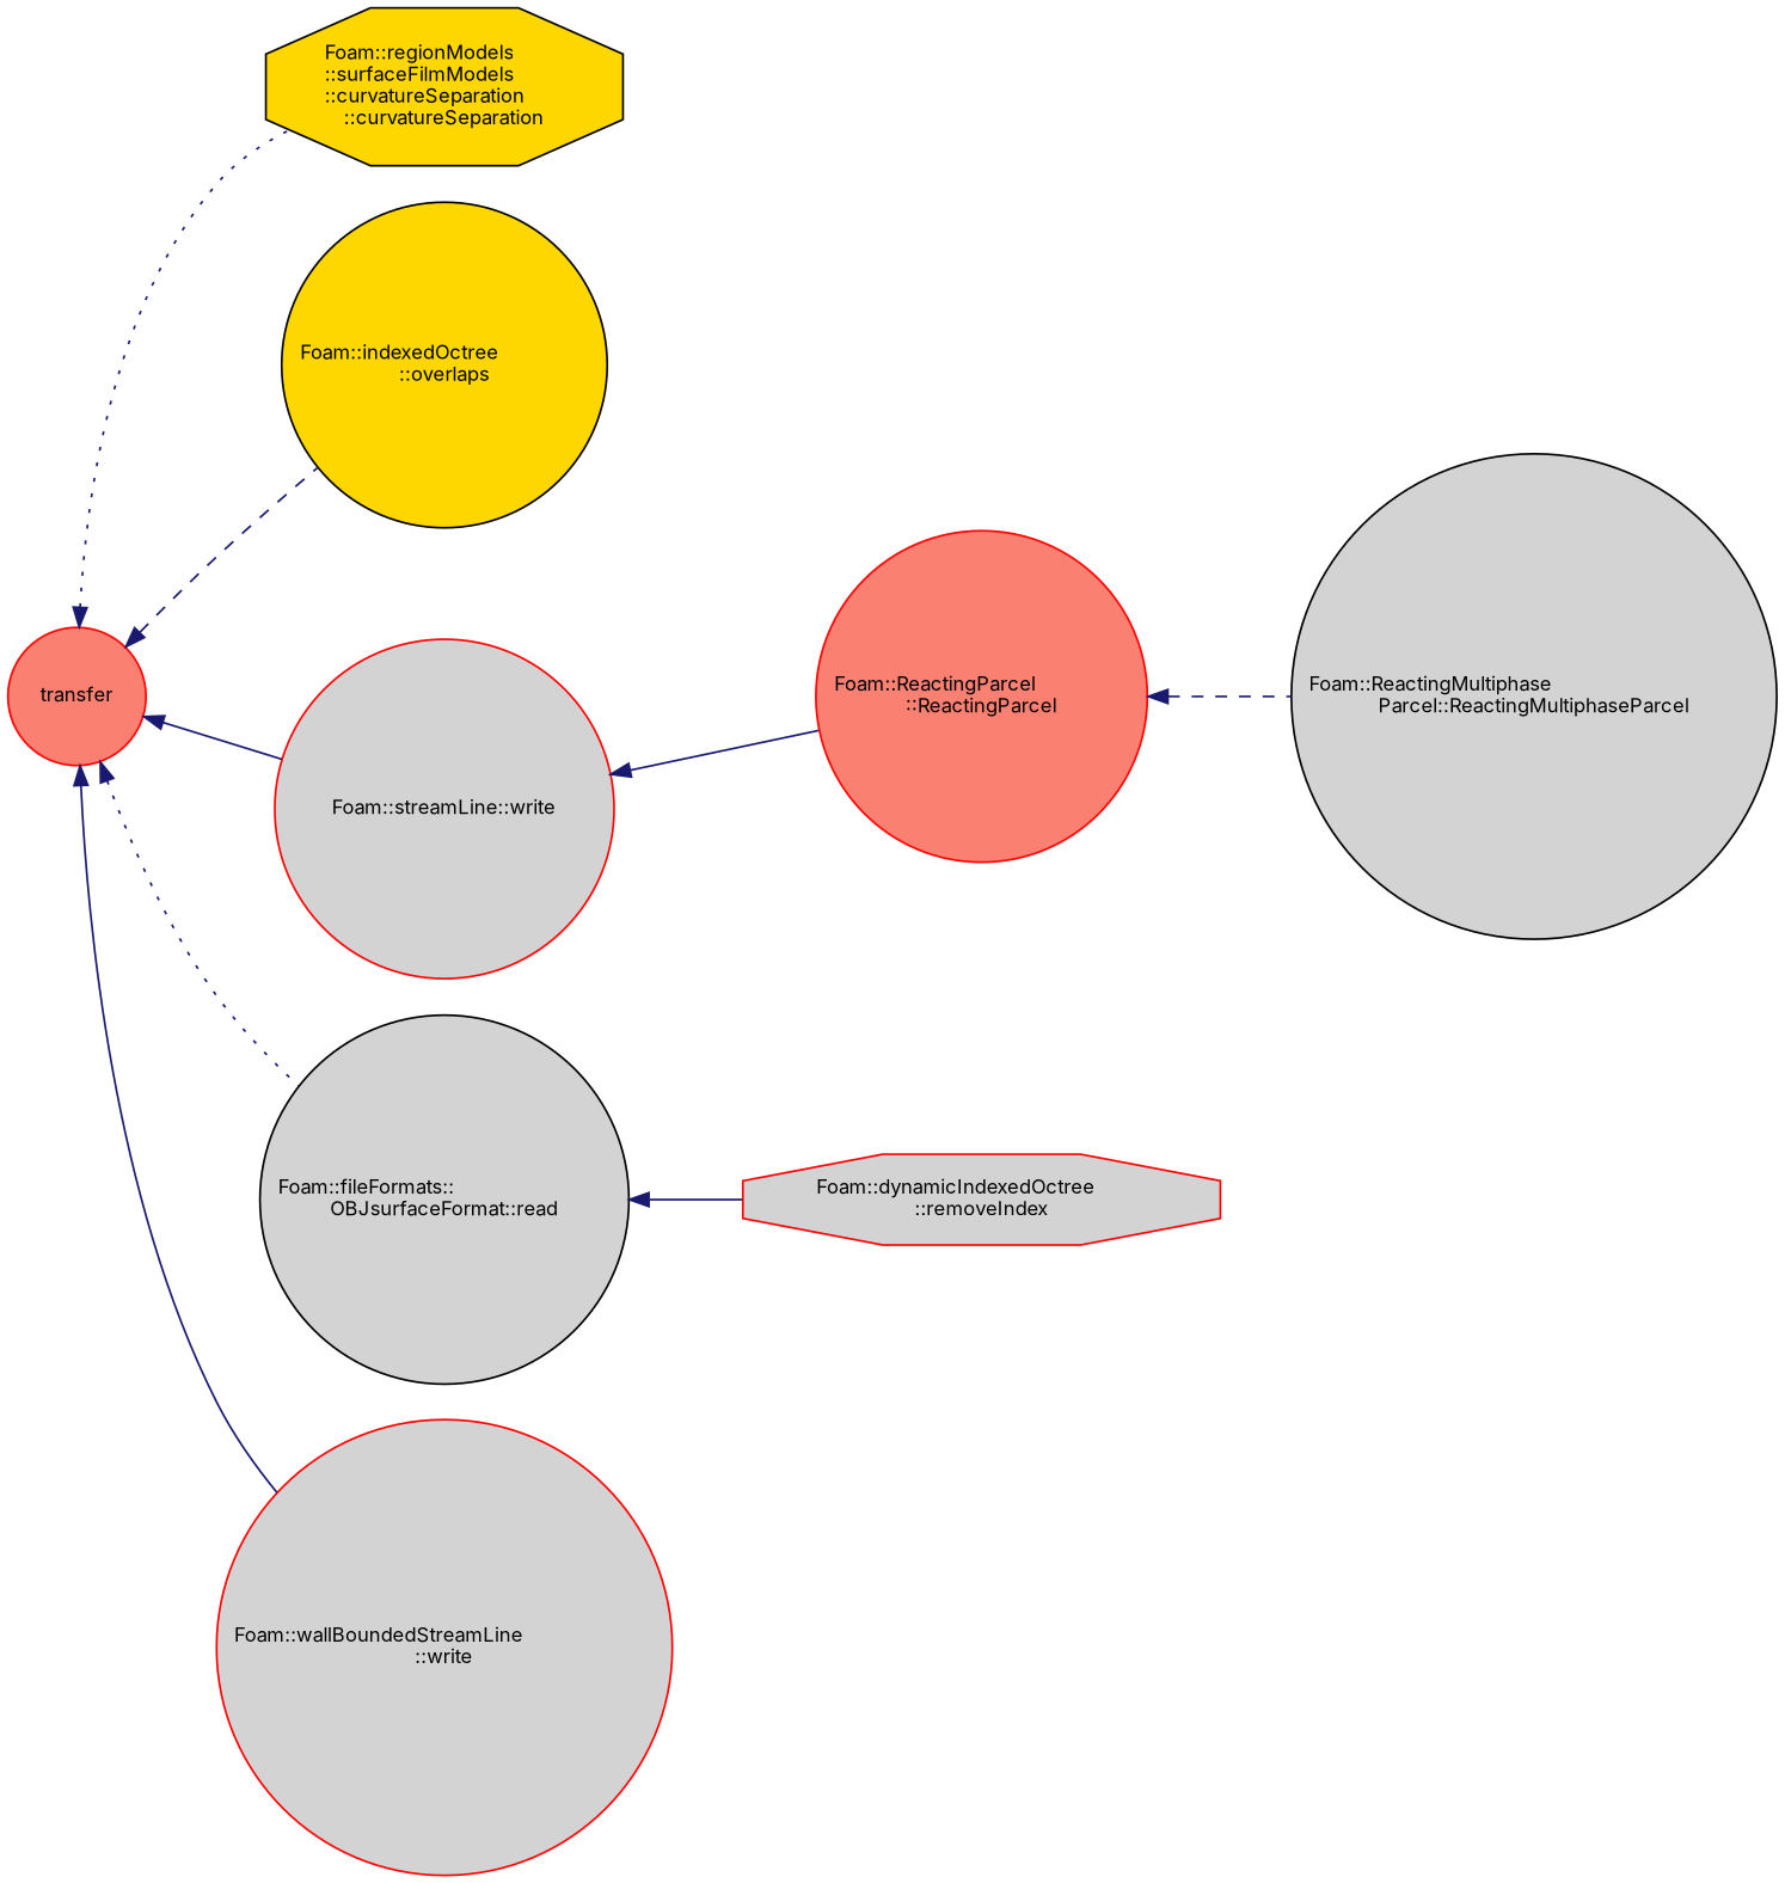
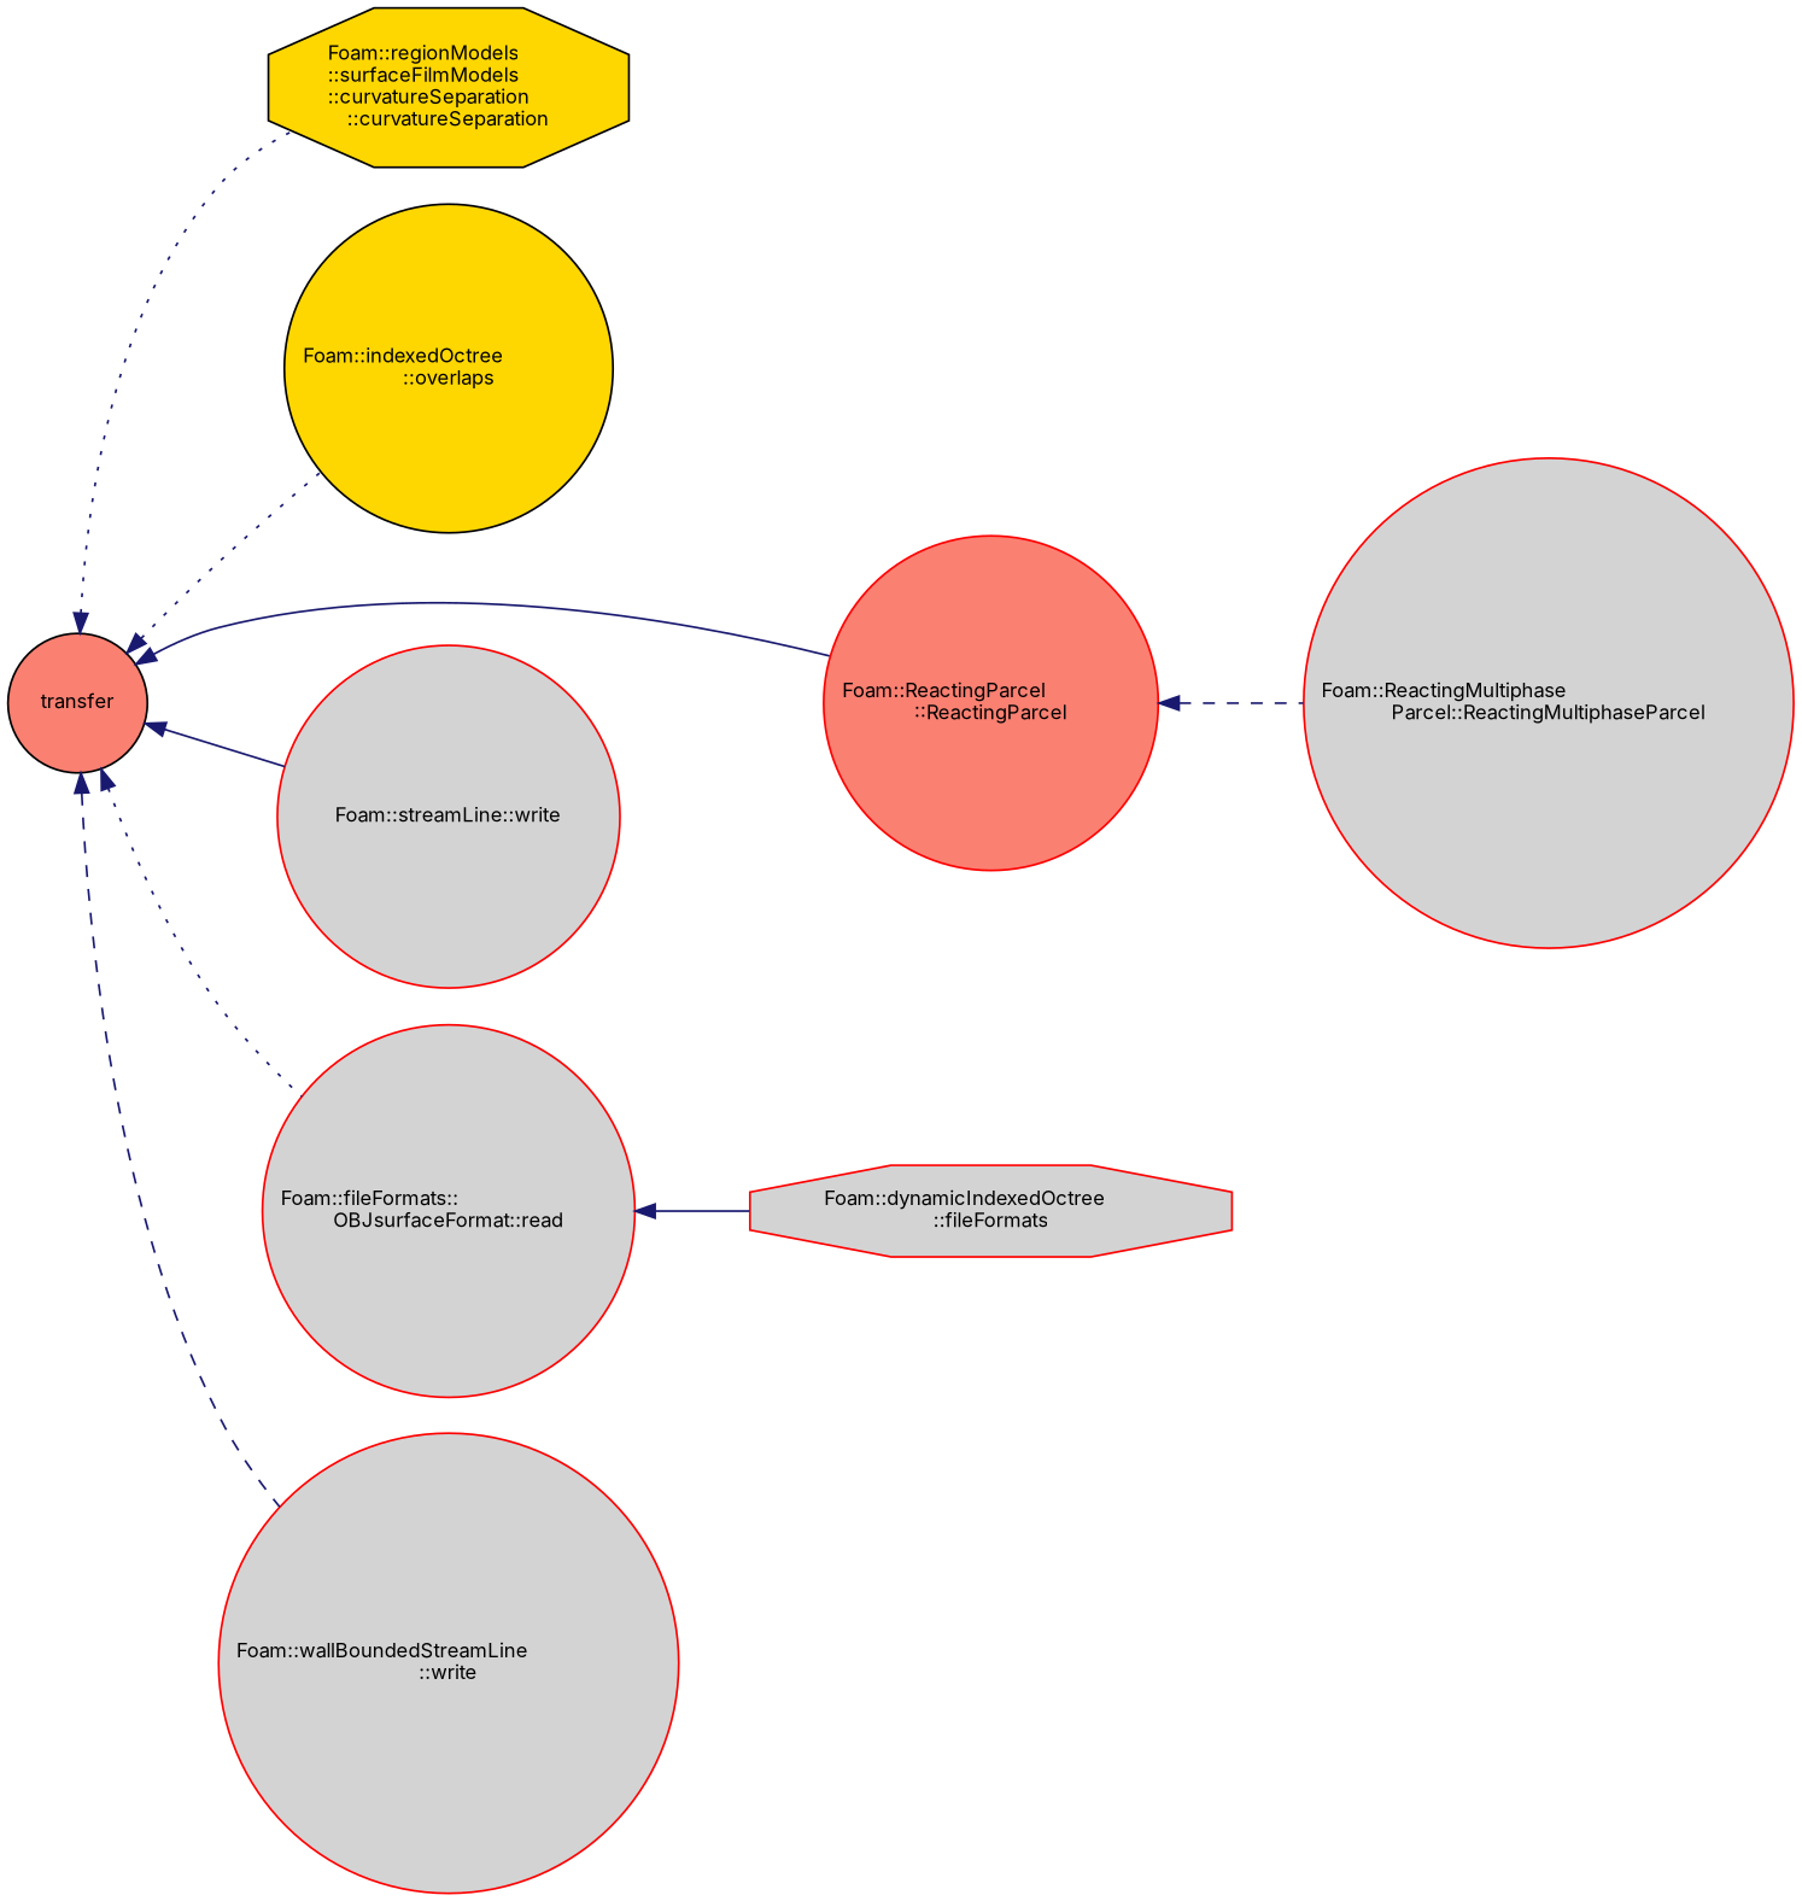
  digraph {
    fontname=Inter
    rankdir=LR
    node [color=red fillcolor=lightgrey fontname=Inter fontsize=10 shape=circle style=filled]
    edge [color=midnightblue dir=back fontname=Inter fontsize=10 labelfontname=Helvetica labelfontsize=10 style=dashed]
-   n1 [fillcolor=salmon fontcolor=black height=0.2 label=transfer width=0.4]
+   n1 [color=black fillcolor=salmon fontcolor=black height=0.2 label=transfer width=0.4]
    n2 [color=black fillcolor=gold height=0.2 label="Foam::regionModels\l::surfaceFilmModels\l::curvatureSeparation\l::curvatureSeparation" shape=octagon width=0.4]
    n3 [color=black fillcolor=gold height=0.2 label="Foam::indexedOctree\l::overlaps" width=0.4]
    n4 [fillcolor=salmon height=0.2 label="Foam::ReactingParcel\l::ReactingParcel" width=0.4]
-   n5 [color=black height=0.2 label="Foam::fileFormats::\lOBJsurfaceFormat::read" width=0.4]
+   n5 [height=0.2 label="Foam::fileFormats::\lOBJsurfaceFormat::read" width=0.4]
    n6 [height=0.2 label="Foam::streamLine::write" width=0.4]
    n7 [height=0.2 label="Foam::wallBoundedStreamLine\l::write" width=0.4]
-   n8 [color=black height=0.2 label="Foam::ReactingMultiphase\lParcel::ReactingMultiphaseParcel" width=0.4]
-   n9 [height=0.2 label="Foam::dynamicIndexedOctree\l::removeIndex" shape=octagon width=0.4]
+   n8 [height=0.2 label="Foam::ReactingMultiphase\lParcel::ReactingMultiphaseParcel" width=0.4]
+   n9 [height=0.2 label="Foam::dynamicIndexedOctree\l::fileFormats" shape=octagon width=0.4]
    n1 -> n2 [style=dotted]
-   n1 -> n3
-   n6 -> n4 [style=solid]
+   n1 -> n3 [style=dotted]
+   n1 -> n4 [style=solid]
    n1 -> n5 [style=dotted]
    n1 -> n6 [style=solid]
-   n1 -> n7 [style=solid]
+   n1 -> n7
    n4 -> n8
    n5 -> n9 [style=solid]
  }
